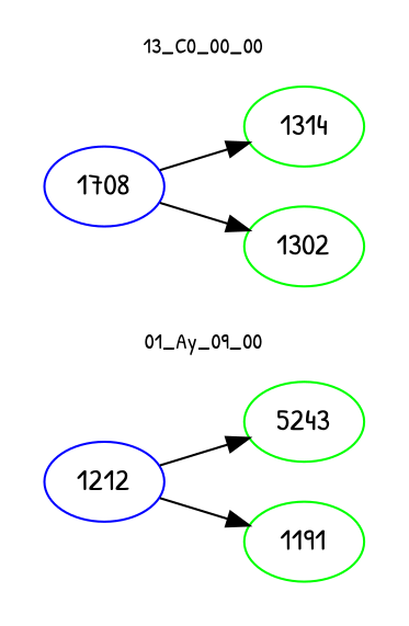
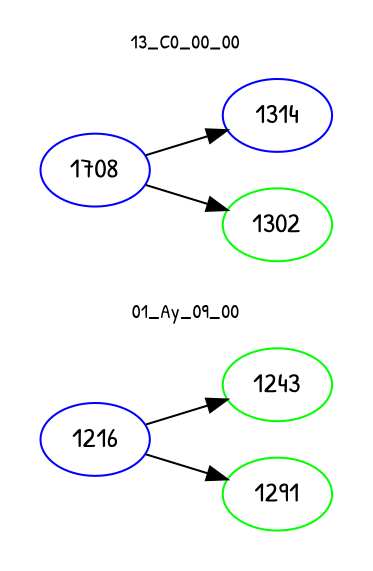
  digraph {
    fontname="Patrick Hand"
    rankdir=LR
    node [color=green fontname="Patrick Hand"]
    edge [color=black fontname="Patrick Hand"]
-   n1 [color=blue label=1212]
-   n2 [label=1191]
-   n3 [label=5243]
+   n1 [color=blue label=1216]
+   n2 [label=1291]
+   n3 [label=1243]
    n4 [color=blue label=1708]
    n5 [label=1302]
-   n6 [label=1314]
+   n6 [color=blue label=1314]
    subgraph cluster_1 {
      color=white
      fontsize=10
      label="01_Ay_09_00"
      n1
      n2
      n3
    }
    subgraph cluster_2 {
      color=white
      fontsize=10
      label="13_C0_00_00"
      n4
      n5
      n6
    }
    n1 -> n2
    n1 -> n3
    n4 -> n5
    n4 -> n6
  }
